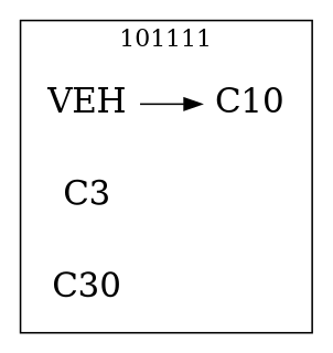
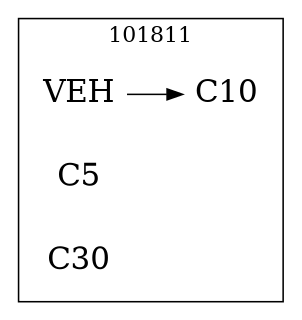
  strict digraph {
    rankdir=LR
    node [fontsize=20 shape=plaintext]
    n1 [label=VEH]
    n2 [label=C10]
-   n3 [label=C3]
+   n3 [label=C5]
    n4 [label=C30]
    subgraph cluster_1 {
-     label=101111
+     label=101811
      labeldoc=t
      n1
      n2
      n3
      n4
    }
    n1 -> n2
  }
